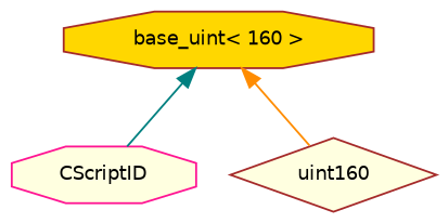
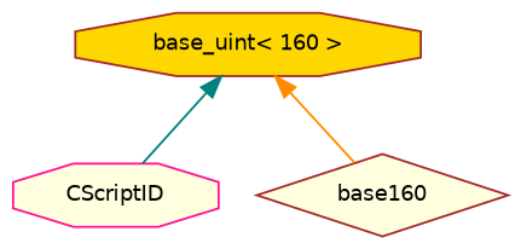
  digraph {
    node [color=brown fillcolor=lightyellow fontname=Helvetica fontsize=10 shape=octagon style=filled]
    edge [dir=back fontname=Helvetica fontsize=10 labelfontname=Helvetica labelfontsize=10 style=solid]
    n1 [color=deeppink fontcolor=black height=0.2 label=CScriptID width=0.4]
-   n2 [height=0.2 label=uint160 shape=diamond width=0.4]
+   n2 [height=0.2 label=base160 shape=diamond width=0.4]
    n3 [fillcolor=gold height=0.2 label="base_uint\< 160 \>" width=0.4]
    n3 -> n1 [color=teal]
    n3 -> n2 [color=darkorange]
  }
